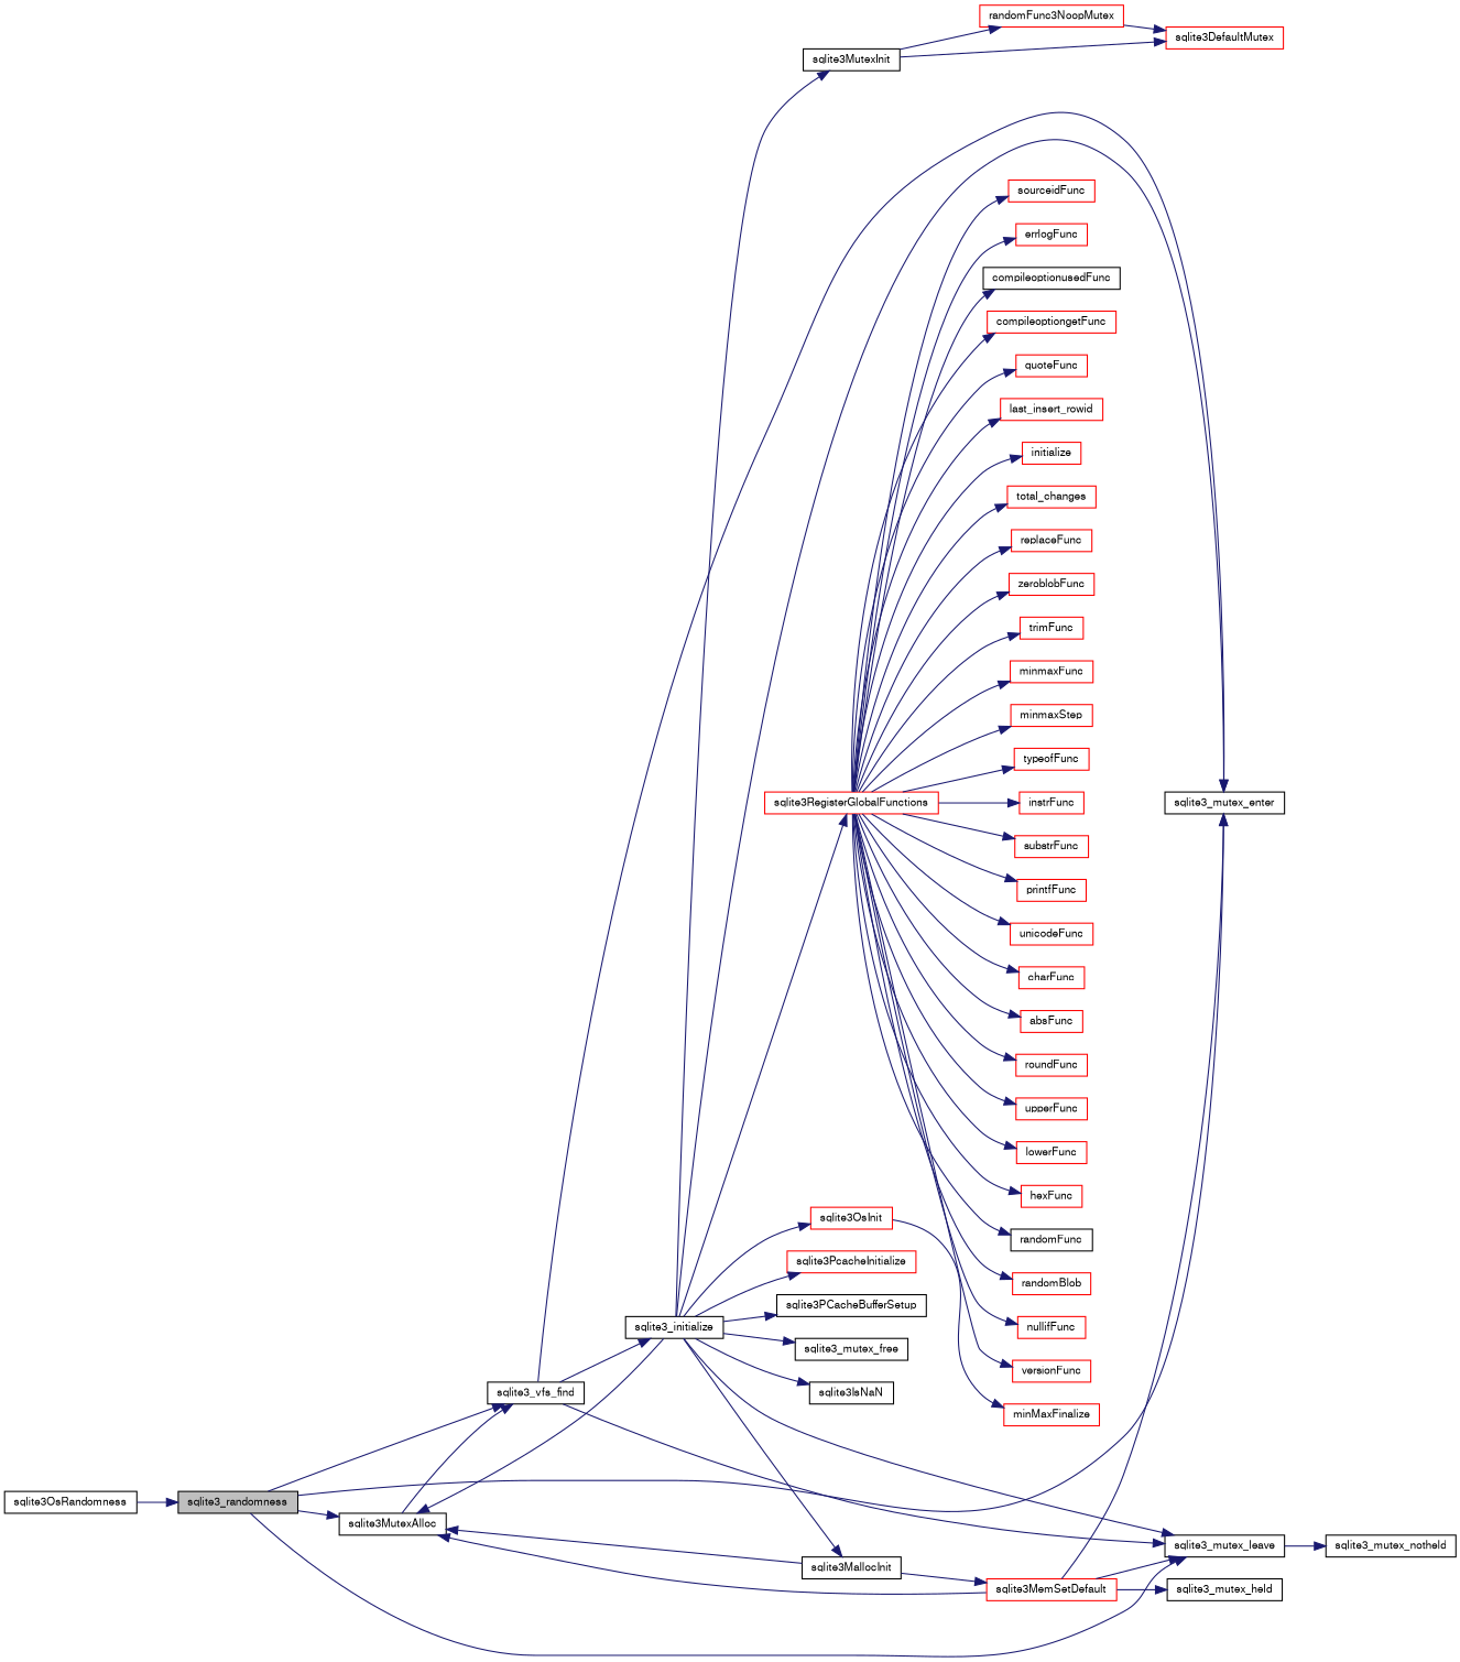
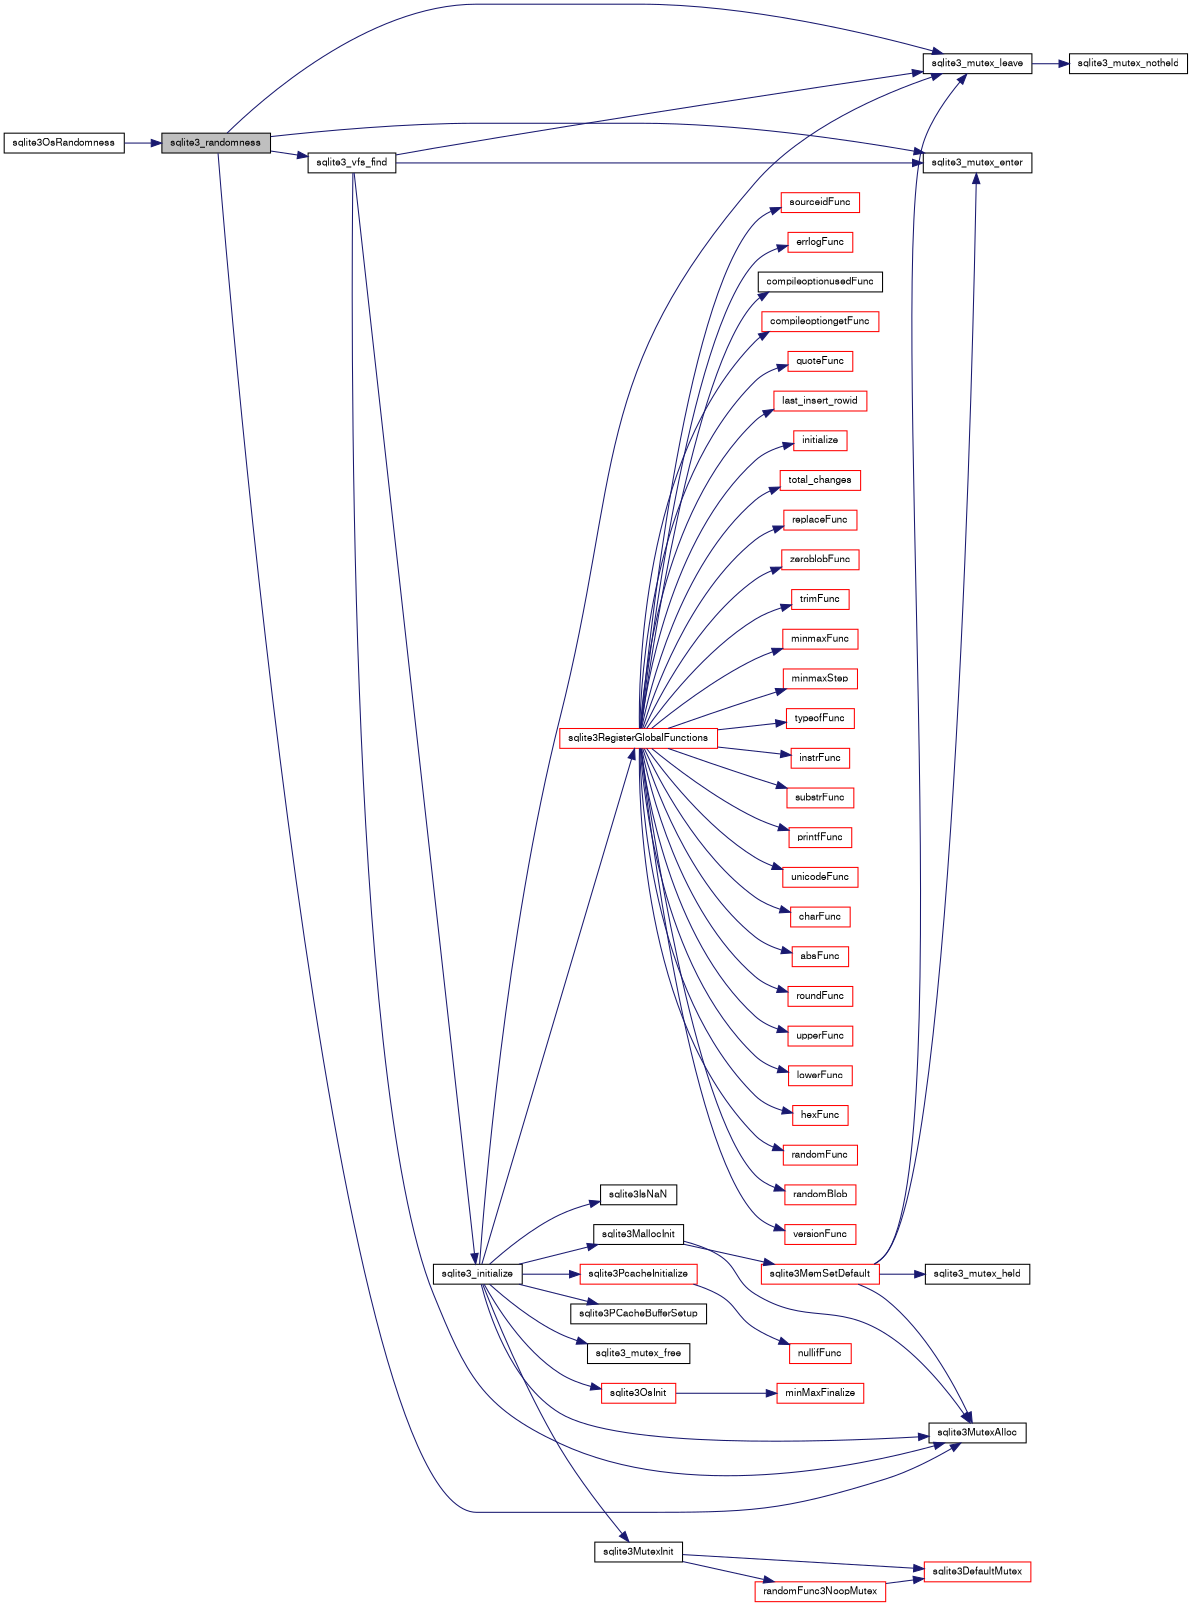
  digraph {
    rankdir=LR
    node [color=red fillcolor=white fontname=FreeSans fontsize=10 shape=record style=filled]
    edge [color=midnightblue fontname=FreeSans fontsize=10 labelfontname=FreeSans labelfontsize=10 style=solid]
    n1 [color=black fillcolor=grey75 fontcolor=black height=0.2 label=sqlite3_randomness width=0.4]
    n2 [color=black height=0.2 label=sqlite3MutexAlloc width=0.4]
    n3 [color=black height=0.2 label=sqlite3_mutex_enter width=0.4]
    n4 [color=black height=0.2 label=sqlite3_mutex_leave width=0.4]
    n5 [color=black height=0.2 label=sqlite3_vfs_find width=0.4]
    n6 [color=black height=0.2 label=sqlite3_mutex_notheld width=0.4]
    n7 [color=black height=0.2 label=sqlite3OsRandomness width=0.4]
    n8 [color=black height=0.2 label=sqlite3_initialize width=0.4]
    n9 [color=black height=0.2 label=sqlite3_mutex_held width=0.4]
    n10 [color=black height=0.2 label=sqlite3MutexInit width=0.4]
    n11 [color=black height=0.2 label=sqlite3MallocInit width=0.4]
    n12 [height=0.2 label=sqlite3RegisterGlobalFunctions width=0.4]
    n13 [height=0.2 label=sqlite3PcacheInitialize width=0.4]
    n14 [height=0.2 label=sqlite3OsInit width=0.4]
    n15 [color=black height=0.2 label=sqlite3PCacheBufferSetup width=0.4]
    n16 [color=black height=0.2 label=sqlite3_mutex_free width=0.4]
    n17 [color=black height=0.2 label=sqlite3IsNaN width=0.4]
    n18 [height=0.2 label=sqlite3DefaultMutex width=0.4]
    n19 [height=0.2 label=randomFunc3NoopMutex width=0.4]
    n20 [height=0.2 label=sqlite3MemSetDefault width=0.4]
    n21 [height=0.2 label=trimFunc width=0.4]
    n22 [height=0.2 label=minmaxFunc width=0.4]
    n23 [height=0.2 label=minmaxStep width=0.4]
    n24 [height=0.2 label=typeofFunc width=0.4]
    n25 [height=0.2 label=instrFunc width=0.4]
    n26 [height=0.2 label=substrFunc width=0.4]
    n27 [height=0.2 label=printfFunc width=0.4]
    n28 [height=0.2 label=unicodeFunc width=0.4]
    n29 [height=0.2 label=charFunc width=0.4]
    n30 [height=0.2 label=absFunc width=0.4]
    n31 [height=0.2 label=roundFunc width=0.4]
    n32 [height=0.2 label=upperFunc width=0.4]
    n33 [height=0.2 label=lowerFunc width=0.4]
    n34 [height=0.2 label=hexFunc width=0.4]
-   n35 [color=black height=0.2 label=randomFunc width=0.4]
+   n35 [height=0.2 label=randomFunc width=0.4]
    n36 [height=0.2 label=randomBlob width=0.4]
    n37 [height=0.2 label=nullifFunc width=0.4]
    n38 [height=0.2 label=versionFunc width=0.4]
    n39 [height=0.2 label=sourceidFunc width=0.4]
    n40 [height=0.2 label=errlogFunc width=0.4]
    n41 [color=black height=0.2 label=compileoptionusedFunc width=0.4]
    n42 [height=0.2 label=compileoptiongetFunc width=0.4]
    n43 [height=0.2 label=quoteFunc width=0.4]
    n44 [height=0.2 label=last_insert_rowid width=0.4]
    n45 [height=0.2 label=initialize width=0.4]
    n46 [height=0.2 label=total_changes width=0.4]
    n47 [height=0.2 label=replaceFunc width=0.4]
    n48 [height=0.2 label=zeroblobFunc width=0.4]
    n49 [height=0.2 label=minMaxFinalize width=0.4]
    n1 -> n2
    n1 -> n3
    n1 -> n4
    n1 -> n5
    n4 -> n6
-   n2 -> n5
+   n5 -> n2
    n5 -> n3
    n5 -> n4
    n5 -> n8
    n7 -> n1
    n8 -> n2
-   n8 -> n3
    n8 -> n4
    n8 -> n10
    n8 -> n11
    n8 -> n12
    n8 -> n13
    n8 -> n14
    n8 -> n15
    n8 -> n16
    n8 -> n17
    n10 -> n18
    n10 -> n19
    n11 -> n2
    n11 -> n20
    n12 -> n21
    n12 -> n22
    n12 -> n23
    n12 -> n24
    n12 -> n25
    n12 -> n26
    n12 -> n27
    n12 -> n28
    n12 -> n29
    n12 -> n30
    n12 -> n31
    n12 -> n32
    n12 -> n33
    n12 -> n34
    n12 -> n35
    n12 -> n36
-   n12 -> n37
+   n13 -> n37
    n12 -> n38
    n12 -> n39
    n12 -> n40
    n12 -> n41
    n12 -> n42
    n12 -> n43
    n12 -> n44
    n12 -> n45
    n12 -> n46
    n12 -> n47
    n12 -> n48
    n14 -> n49
    n19 -> n18
    n20 -> n2
    n20 -> n3
    n20 -> n4
    n20 -> n9
  }
